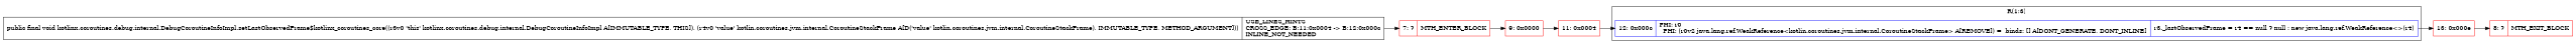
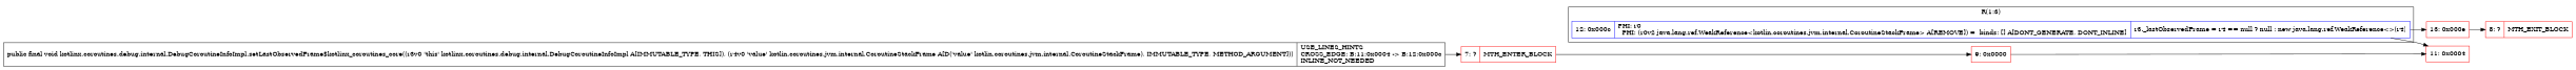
  digraph {
    rankdir=LR
    node [color=red shape=record]
    n1 [color=blue label="{12\:\ 0x000c|PHI: r0 \l  PHI: (r0v2 java.lang.ref.WeakReference\<kotlin.coroutines.jvm.internal.CoroutineStackFrame\> A[REMOVE]) =  binds: [] A[DONT_GENERATE, DONT_INLINE]\l|r3._lastObservedFrame = r4 == null ? null : new java.lang.ref.WeakReference\<\>(r4)\l}"]
    n2 [label="{13\:\ 0x000e}"]
    n3 [label="{8\:\ ?|MTH_EXIT_BLOCK\l}"]
    n4 [label="{7\:\ ?|MTH_ENTER_BLOCK\l}"]
    n5 [label="{9\:\ 0x0000}"]
    n6 [label="{11\:\ 0x0004}"]
    n7 [label="{public final void kotlinx.coroutines.debug.internal.DebugCoroutineInfoImpl.setLastObservedFrame$kotlinx_coroutines_core((r3v0 'this' kotlinx.coroutines.debug.internal.DebugCoroutineInfoImpl A[IMMUTABLE_TYPE, THIS]), (r4v0 'value' kotlin.coroutines.jvm.internal.CoroutineStackFrame A[D('value' kotlin.coroutines.jvm.internal.CoroutineStackFrame), IMMUTABLE_TYPE, METHOD_ARGUMENT]))  | USE_LINES_HINTS\lCROSS_EDGE: B:11:0x0004 \-\> B:12:0x000c\lINLINE_NOT_NEEDED\l}" color=""]
    subgraph cluster_1 {
      label="R(1:3)"
      n1
    }
    n1 -> n2
    n2 -> n3
    n4 -> n5
    n5 -> n6
-   n6 -> n1
+   n1 -> n6
    n7 -> n4
  }
